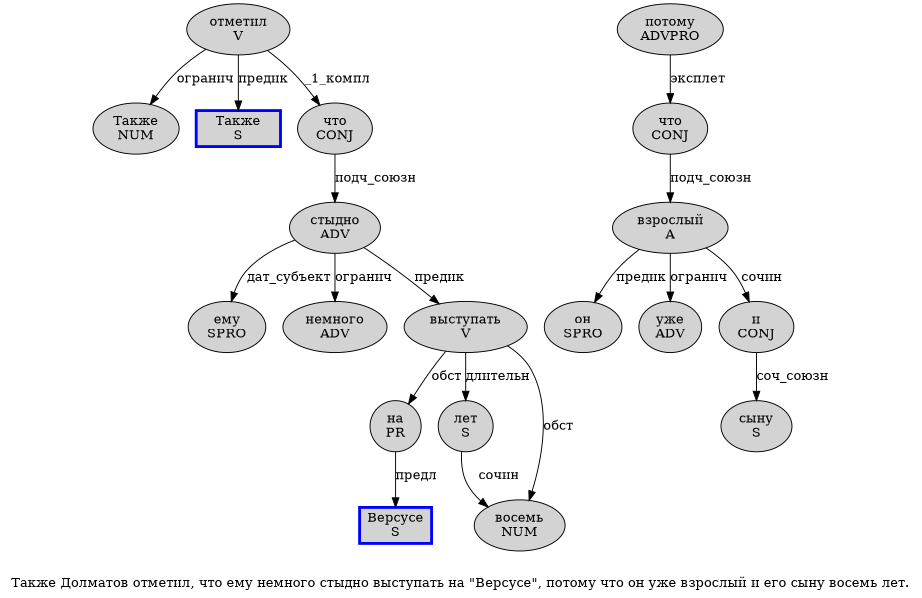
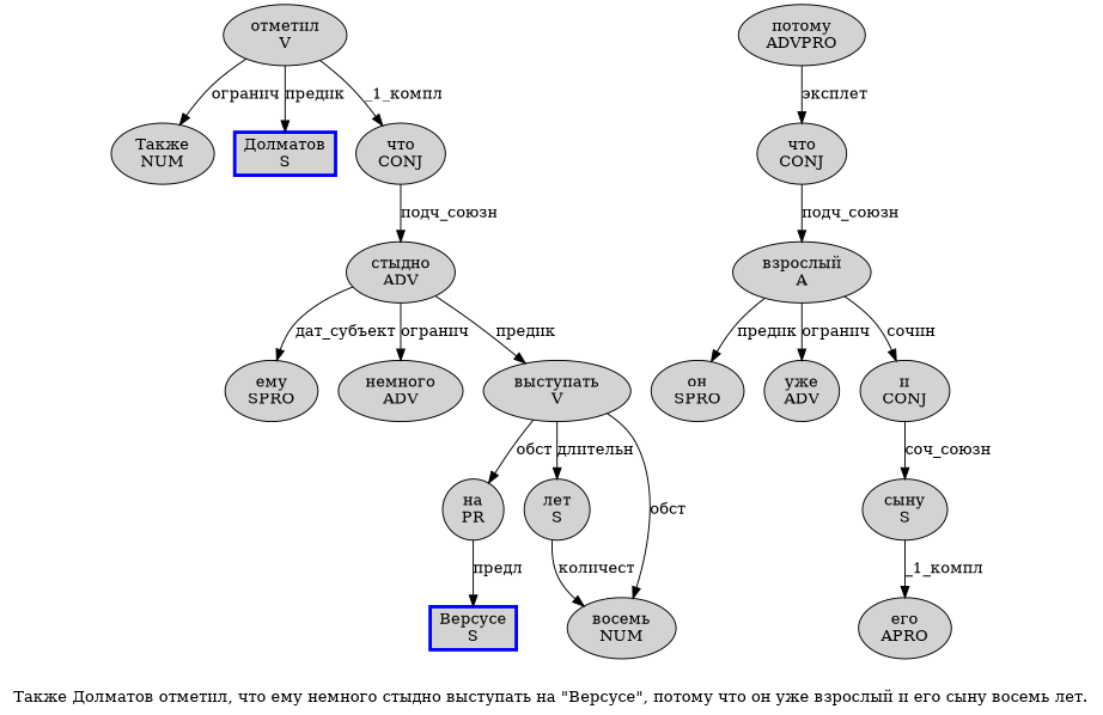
  digraph {
    label="Также Долматов отметил, что ему немного стыдно выступать на \"Версусе\", потому что он уже взрослый и его сыну восемь лет."
    node [fillcolor=lightgray penwidth=1 shape=ellipse style=filled]
    n1 [label="Также\nNUM"]
-   n2 [color=blue label="Также\nS" penwidth=3 shape=box]
+   n2 [color=blue label="Долматов\nS" penwidth=3 shape=box]
    n3 [label="отметил\nV"]
    n4 [label="что\nCONJ"]
    n5 [label="стыдно\nADV"]
    n6 [label="ему\nSPRO"]
    n7 [label="немного\nADV"]
    n8 [label="выступать\nV"]
    n9 [label="на\nPR"]
    n10 [label="лет\nS"]
    n11 [label="восемь\nNUM"]
    n12 [color=blue label="Версусе\nS" penwidth=3 shape=box]
    n13 [label="потому\nADVPRO"]
    n14 [label="что\nCONJ"]
    n15 [label="взрослый\nA"]
    n16 [label="он\nSPRO"]
    n17 [label="уже\nADV"]
    n18 [label="и\nCONJ"]
    n19 [label="сыну\nS"]
+   n20 [label="его\nAPRO"]
    n3 -> n1 [label="огранич"]
    n3 -> n2 [label="предик"]
    n3 -> n4 [label="_1_компл"]
    n4 -> n5 [label="подч_союзн"]
    n5 -> n6 [label="дат_субъект"]
    n5 -> n7 [label="огранич"]
    n5 -> n8 [label="предик"]
    n8 -> n9 [label="обст"]
    n8 -> n10 [label="длительн"]
    n8 -> n11 [label="обст"]
    n9 -> n12 [label="предл"]
-   n10 -> n11 [label="сочин"]
+   n10 -> n11 [label="количест"]
    n13 -> n14 [label="эксплет"]
    n14 -> n15 [label="подч_союзн"]
    n15 -> n16 [label="предик"]
    n15 -> n17 [label="огранич"]
    n15 -> n18 [label="сочин"]
    n18 -> n19 [label="соч_союзн"]
+   n19 -> n20 [label="_1_компл"]
  }
